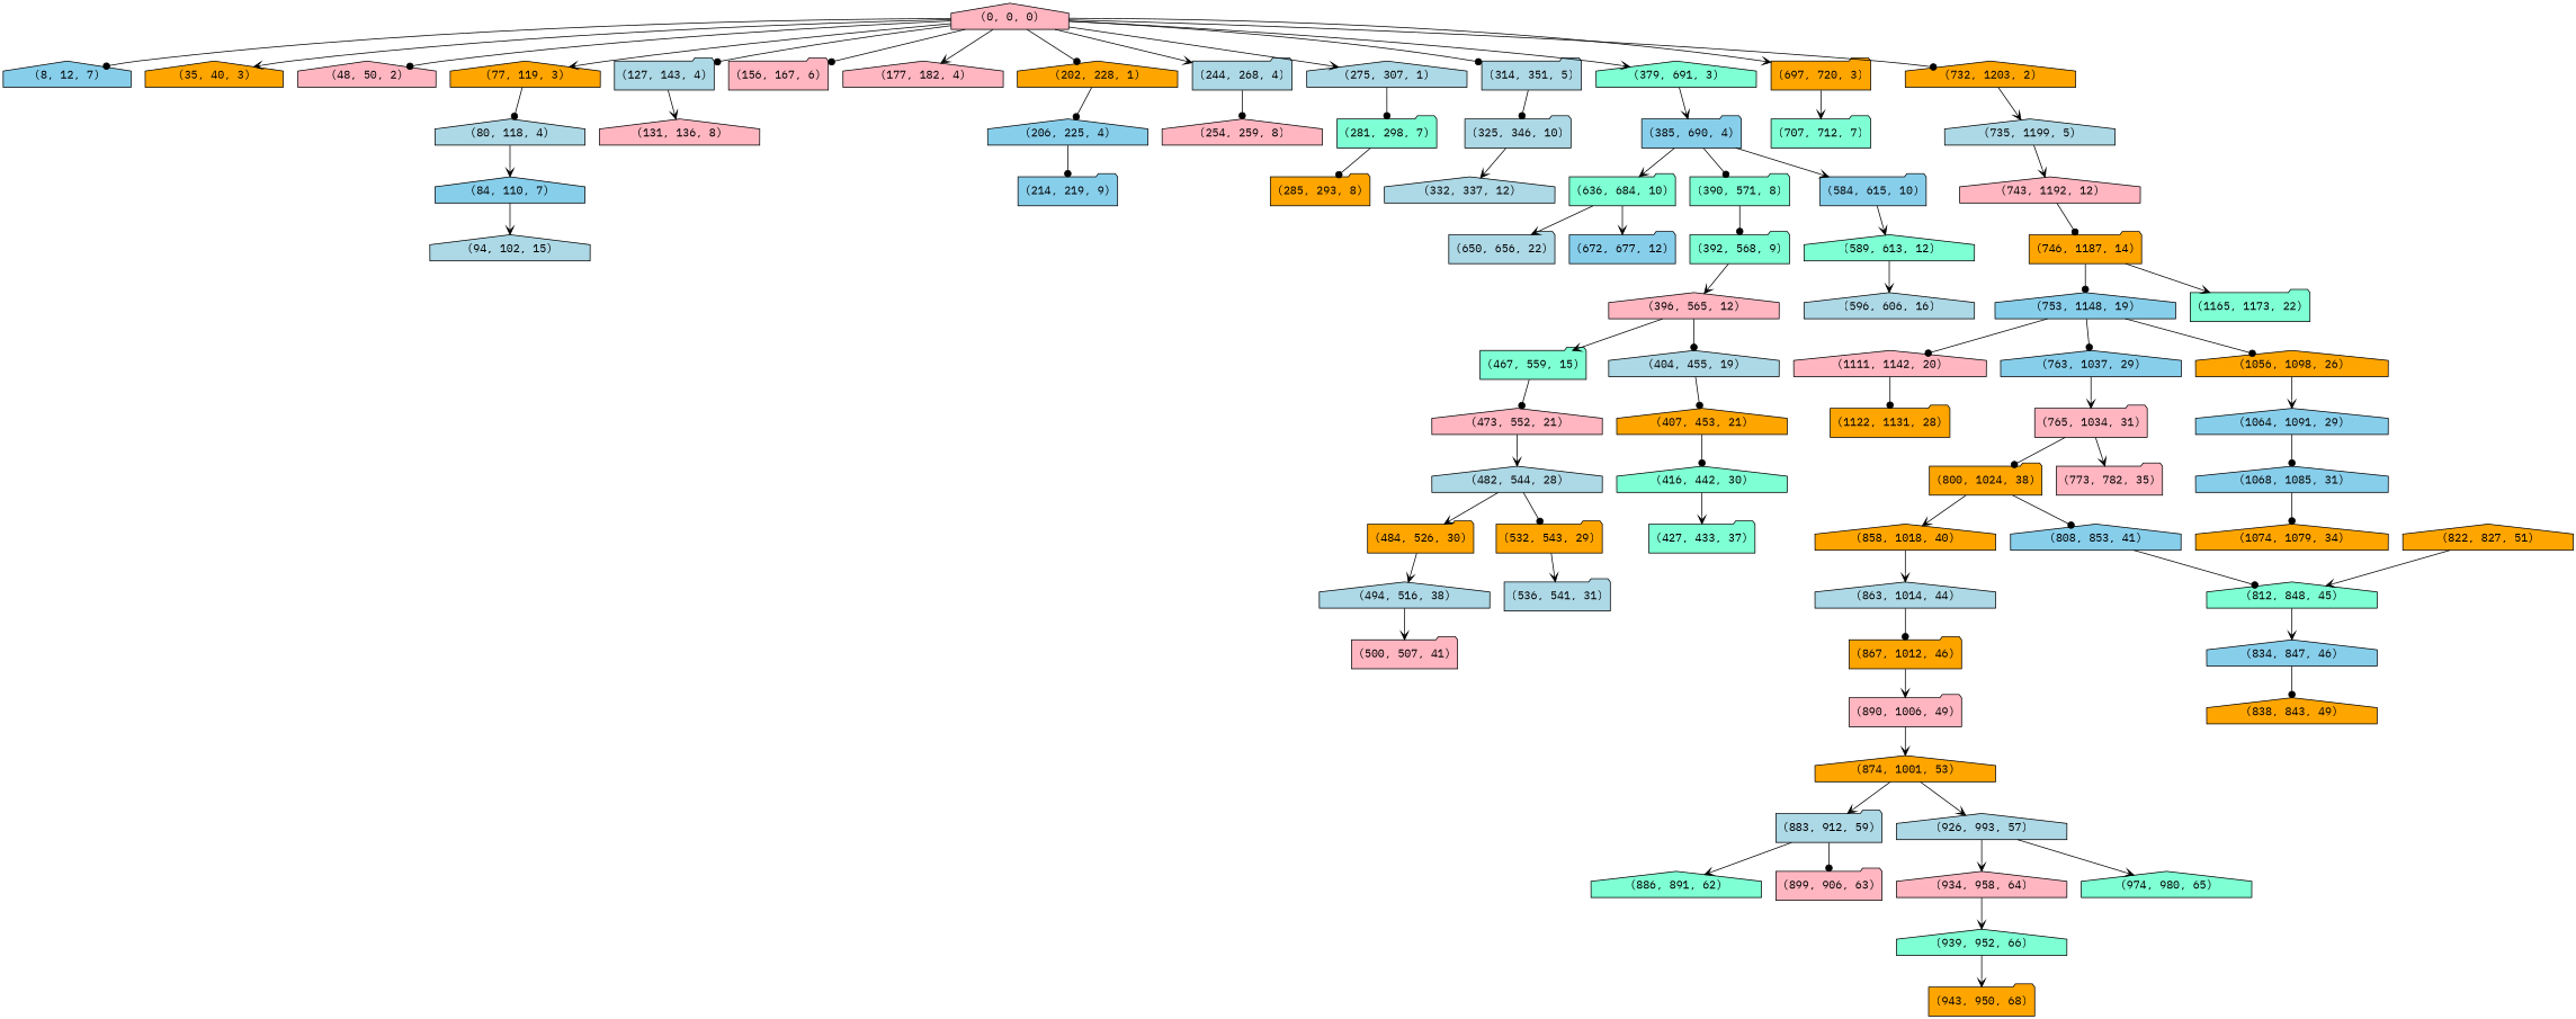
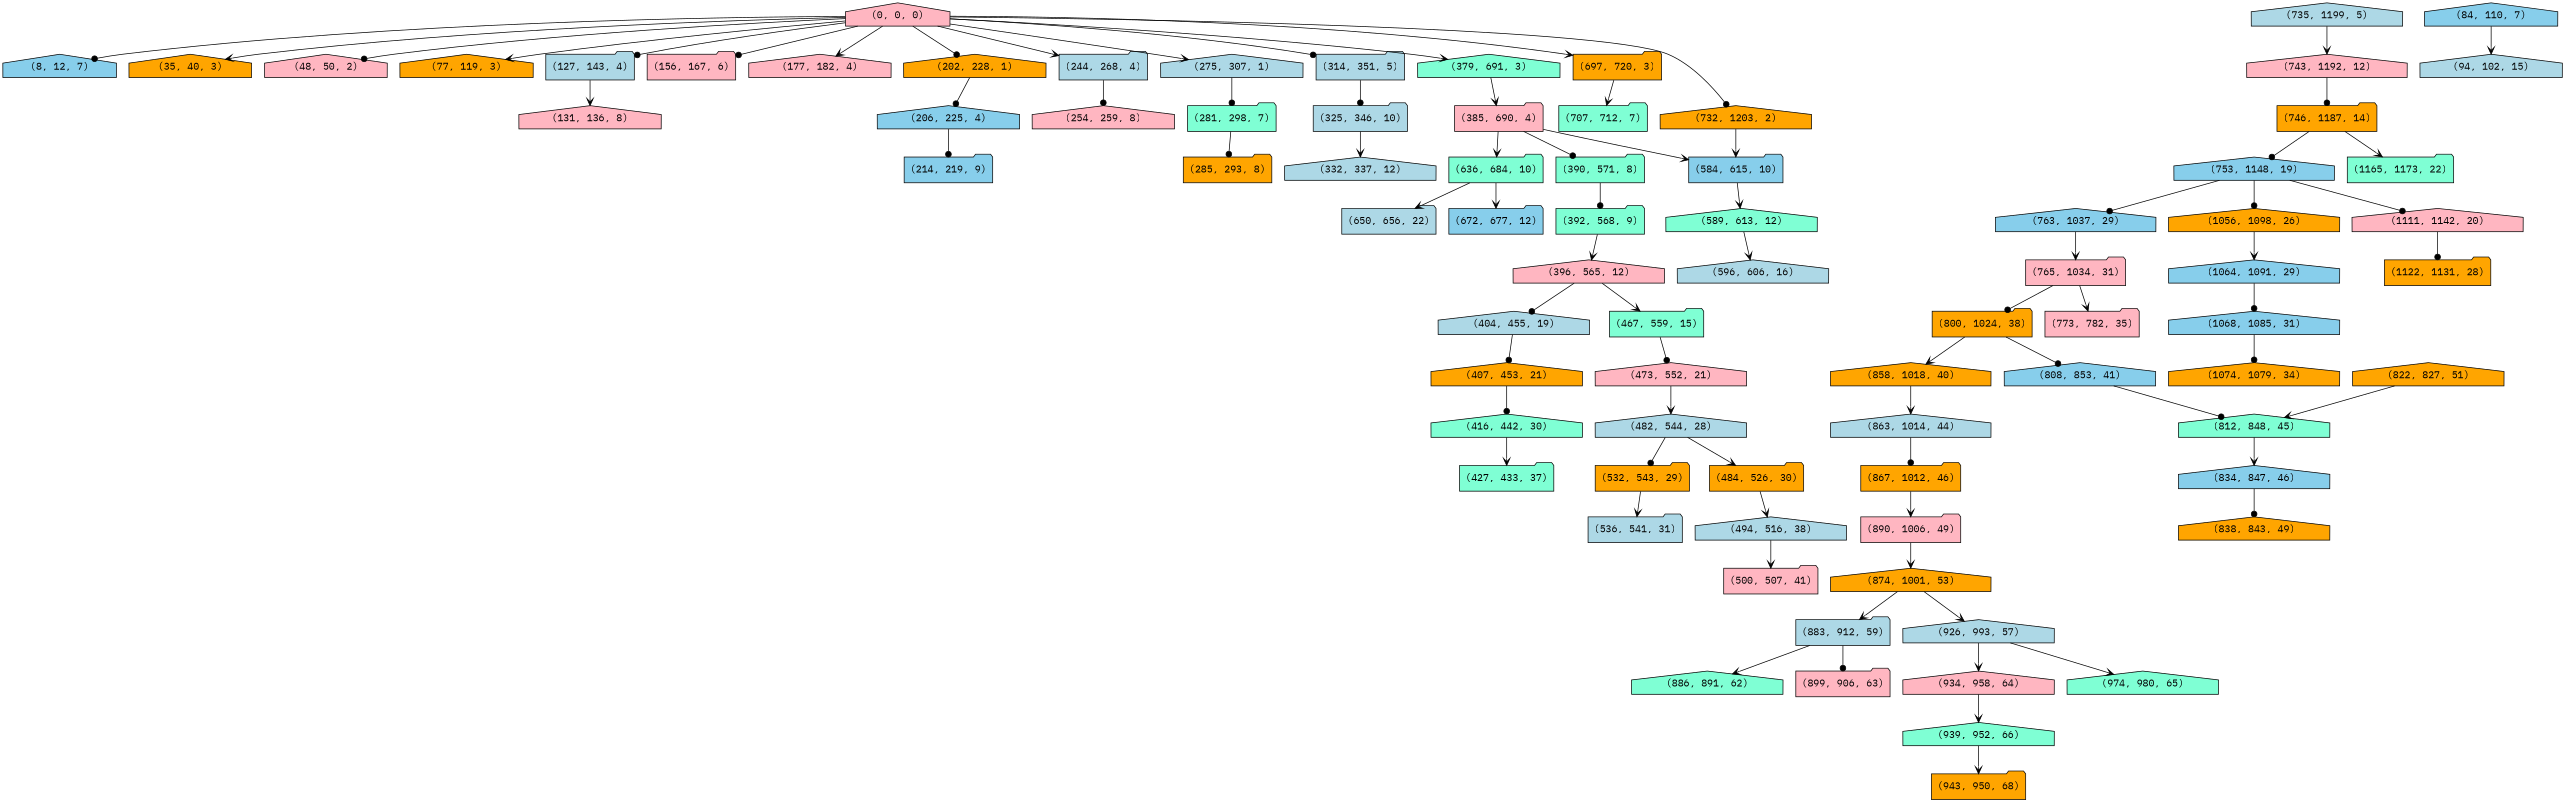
  digraph {
    fontname="IBM Plex Mono"
    node [fillcolor=orange fontname="IBM Plex Mono" shape=house style=filled]
    edge [arrowhead=vee fontname="IBM Plex Mono"]
    "(0, 0, 0)" [fillcolor=lightpink]
    "(8, 12, 7)" [fillcolor=skyblue]
    "(35, 40, 3)"
    n4 [fillcolor=lightpink label="(48, 50, 2)"]
    "(77, 119, 3)"
    "(127, 143, 4)" [fillcolor=lightblue shape=folder]
    "(156, 167, 6)" [fillcolor=lightpink shape=folder]
    "(177, 182, 4)" [fillcolor=lightpink]
    "(202, 228, 1)"
    "(244, 268, 4)" [fillcolor=lightblue shape=folder]
    "(275, 307, 1)" [fillcolor=lightblue]
    "(314, 351, 5)" [fillcolor=lightblue shape=folder]
    "(379, 691, 3)" [fillcolor=aquamarine]
    "(697, 720, 3)" [shape=folder]
    "(732, 1203, 2)"
-   "(80, 118, 4)" [fillcolor=lightblue]
    "(131, 136, 8)" [fillcolor=lightpink]
    "(206, 225, 4)" [fillcolor=skyblue]
    "(254, 259, 8)" [fillcolor=lightpink]
    "(281, 298, 7)" [fillcolor=aquamarine shape=folder]
    "(325, 346, 10)" [fillcolor=lightblue shape=folder]
-   "(385, 690, 4)" [fillcolor=skyblue shape=folder]
+   "(385, 690, 4)" [fillcolor=lightpink shape=folder]
    "(707, 712, 7)" [fillcolor=aquamarine shape=folder]
    "(735, 1199, 5)" [fillcolor=lightblue]
    "(84, 110, 7)" [fillcolor=skyblue]
    "(94, 102, 15)" [fillcolor=lightblue]
    "(214, 219, 9)" [fillcolor=skyblue shape=folder]
    "(285, 293, 8)" [shape=folder]
    "(332, 337, 12)" [fillcolor=lightblue]
    "(390, 571, 8)" [fillcolor=aquamarine shape=folder]
    "(584, 615, 10)" [fillcolor=skyblue shape=folder]
    "(636, 684, 10)" [fillcolor=aquamarine shape=folder]
    "(392, 568, 9)" [fillcolor=aquamarine shape=folder]
    "(589, 613, 12)" [fillcolor=aquamarine]
    "(650, 656, 22)" [fillcolor=lightblue shape=folder]
    "(672, 677, 12)" [fillcolor=skyblue shape=folder]
    "(396, 565, 12)" [fillcolor=lightpink]
    "(404, 455, 19)" [fillcolor=lightblue]
    "(467, 559, 15)" [fillcolor=aquamarine shape=folder]
    "(407, 453, 21)"
    "(473, 552, 21)" [fillcolor=lightpink]
    "(416, 442, 30)" [fillcolor=aquamarine]
    "(427, 433, 37)" [fillcolor=aquamarine shape=folder]
    "(482, 544, 28)" [fillcolor=lightblue]
    "(484, 526, 30)" [shape=folder]
    "(532, 543, 29)" [shape=folder]
    "(494, 516, 38)" [fillcolor=lightblue]
    "(536, 541, 31)" [fillcolor=lightblue shape=folder]
    "(500, 507, 41)" [fillcolor=lightpink shape=folder]
    "(596, 606, 16)" [fillcolor=lightblue]
    "(743, 1192, 12)" [fillcolor=lightpink]
    "(746, 1187, 14)" [shape=folder]
    "(753, 1148, 19)" [fillcolor=skyblue]
    "(1165, 1173, 22)" [fillcolor=aquamarine shape=folder]
    "(763, 1037, 29)" [fillcolor=skyblue]
    "(1056, 1098, 26)"
    "(1111, 1142, 20)" [fillcolor=lightpink]
    "(765, 1034, 31)" [fillcolor=lightpink shape=folder]
    "(1064, 1091, 29)" [fillcolor=skyblue]
    "(1122, 1131, 28)" [shape=folder]
    "(773, 782, 35)" [fillcolor=lightpink shape=folder]
    "(800, 1024, 38)" [shape=folder]
    "(808, 853, 41)" [fillcolor=skyblue]
    "(858, 1018, 40)"
    "(812, 848, 45)" [fillcolor=aquamarine]
    "(863, 1014, 44)" [fillcolor=lightblue]
    "(834, 847, 46)" [fillcolor=skyblue]
    "(822, 827, 51)"
    "(838, 843, 49)"
    "(867, 1012, 46)" [shape=folder]
    n71 [fillcolor=lightpink label="(890, 1006, 49)" shape=folder]
    "(874, 1001, 53)"
    "(883, 912, 59)" [fillcolor=lightblue shape=folder]
    "(926, 993, 57)" [fillcolor=lightblue]
    "(886, 891, 62)" [fillcolor=aquamarine]
    "(899, 906, 63)" [fillcolor=lightpink shape=folder]
    "(934, 958, 64)" [fillcolor=lightpink]
    "(974, 980, 65)" [fillcolor=aquamarine]
    "(939, 952, 66)" [fillcolor=aquamarine]
    "(943, 950, 68)" [shape=folder]
    "(1068, 1085, 31)" [fillcolor=skyblue]
    "(1074, 1079, 34)"
    "(0, 0, 0)" -> "(8, 12, 7)" [arrowhead=dot]
    "(0, 0, 0)" -> "(35, 40, 3)"
    "(0, 0, 0)" -> n4 [arrowhead=dot]
    "(0, 0, 0)" -> "(77, 119, 3)"
    "(0, 0, 0)" -> "(127, 143, 4)" [arrowhead=dot]
    "(0, 0, 0)" -> "(156, 167, 6)" [arrowhead=dot]
    "(0, 0, 0)" -> "(177, 182, 4)"
    "(0, 0, 0)" -> "(202, 228, 1)" [arrowhead=dot]
    "(0, 0, 0)" -> "(244, 268, 4)"
    "(0, 0, 0)" -> "(275, 307, 1)"
    "(0, 0, 0)" -> "(314, 351, 5)" [arrowhead=dot]
    "(0, 0, 0)" -> "(379, 691, 3)"
    "(0, 0, 0)" -> "(697, 720, 3)"
    "(0, 0, 0)" -> "(732, 1203, 2)" [arrowhead=dot]
-   "(77, 119, 3)" -> "(80, 118, 4)" [arrowhead=dot]
    "(127, 143, 4)" -> "(131, 136, 8)"
    "(202, 228, 1)" -> "(206, 225, 4)" [arrowhead=dot]
    "(244, 268, 4)" -> "(254, 259, 8)" [arrowhead=dot]
    "(275, 307, 1)" -> "(281, 298, 7)" [arrowhead=dot]
    "(314, 351, 5)" -> "(325, 346, 10)" [arrowhead=dot]
    "(379, 691, 3)" -> "(385, 690, 4)"
    "(697, 720, 3)" -> "(707, 712, 7)"
-   "(732, 1203, 2)" -> "(735, 1199, 5)"
-   "(80, 118, 4)" -> "(84, 110, 7)"
+   "(732, 1203, 2)" -> "(584, 615, 10)"
    "(206, 225, 4)" -> "(214, 219, 9)" [arrowhead=dot]
    "(281, 298, 7)" -> "(285, 293, 8)" [arrowhead=dot]
    "(325, 346, 10)" -> "(332, 337, 12)"
    "(385, 690, 4)" -> "(390, 571, 8)" [arrowhead=dot]
    "(385, 690, 4)" -> "(584, 615, 10)"
    "(385, 690, 4)" -> "(636, 684, 10)"
    "(735, 1199, 5)" -> "(743, 1192, 12)"
    "(84, 110, 7)" -> "(94, 102, 15)"
    "(390, 571, 8)" -> "(392, 568, 9)" [arrowhead=dot]
    "(584, 615, 10)" -> "(589, 613, 12)"
    "(636, 684, 10)" -> "(650, 656, 22)"
    "(636, 684, 10)" -> "(672, 677, 12)"
    "(392, 568, 9)" -> "(396, 565, 12)"
    "(589, 613, 12)" -> "(596, 606, 16)"
    "(396, 565, 12)" -> "(404, 455, 19)" [arrowhead=dot]
    "(396, 565, 12)" -> "(467, 559, 15)"
    "(404, 455, 19)" -> "(407, 453, 21)" [arrowhead=dot]
    "(467, 559, 15)" -> "(473, 552, 21)" [arrowhead=dot]
    "(407, 453, 21)" -> "(416, 442, 30)" [arrowhead=dot]
    "(473, 552, 21)" -> "(482, 544, 28)"
    "(416, 442, 30)" -> "(427, 433, 37)"
    "(482, 544, 28)" -> "(484, 526, 30)"
    "(482, 544, 28)" -> "(532, 543, 29)" [arrowhead=dot]
    "(484, 526, 30)" -> "(494, 516, 38)"
    "(532, 543, 29)" -> "(536, 541, 31)"
    "(494, 516, 38)" -> "(500, 507, 41)"
    "(743, 1192, 12)" -> "(746, 1187, 14)" [arrowhead=dot]
    "(746, 1187, 14)" -> "(753, 1148, 19)" [arrowhead=dot]
    "(746, 1187, 14)" -> "(1165, 1173, 22)"
    "(753, 1148, 19)" -> "(763, 1037, 29)" [arrowhead=dot]
    "(753, 1148, 19)" -> "(1056, 1098, 26)" [arrowhead=dot]
    "(753, 1148, 19)" -> "(1111, 1142, 20)" [arrowhead=dot]
    "(763, 1037, 29)" -> "(765, 1034, 31)"
    "(1056, 1098, 26)" -> "(1064, 1091, 29)"
    "(1111, 1142, 20)" -> "(1122, 1131, 28)" [arrowhead=dot]
    "(765, 1034, 31)" -> "(773, 782, 35)"
    "(765, 1034, 31)" -> "(800, 1024, 38)" [arrowhead=dot]
    "(1064, 1091, 29)" -> "(1068, 1085, 31)" [arrowhead=dot]
    "(800, 1024, 38)" -> "(808, 853, 41)" [arrowhead=dot]
    "(800, 1024, 38)" -> "(858, 1018, 40)"
    "(808, 853, 41)" -> "(812, 848, 45)" [arrowhead=dot]
    "(858, 1018, 40)" -> "(863, 1014, 44)"
    "(812, 848, 45)" -> "(834, 847, 46)"
    "(863, 1014, 44)" -> "(867, 1012, 46)" [arrowhead=dot]
    "(834, 847, 46)" -> "(838, 843, 49)" [arrowhead=dot]
    "(822, 827, 51)" -> "(812, 848, 45)"
    "(867, 1012, 46)" -> n71
    n71 -> "(874, 1001, 53)"
    "(874, 1001, 53)" -> "(883, 912, 59)"
    "(874, 1001, 53)" -> "(926, 993, 57)"
    "(883, 912, 59)" -> "(886, 891, 62)"
    "(883, 912, 59)" -> "(899, 906, 63)" [arrowhead=dot]
    "(926, 993, 57)" -> "(934, 958, 64)"
    "(926, 993, 57)" -> "(974, 980, 65)"
    "(934, 958, 64)" -> "(939, 952, 66)"
    "(939, 952, 66)" -> "(943, 950, 68)"
    "(1068, 1085, 31)" -> "(1074, 1079, 34)" [arrowhead=dot]
  }
